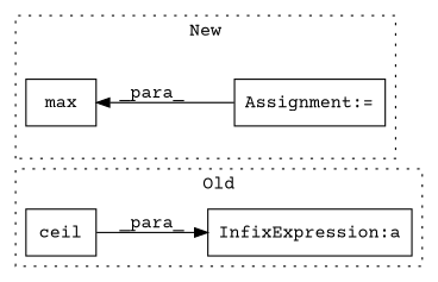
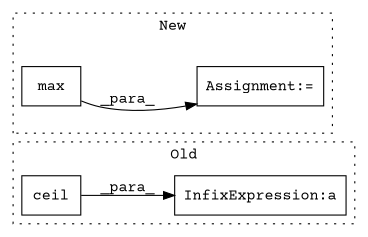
  digraph {
    fontname="Courier Prime"
    rankdir=LR
    node [a=32 fontname="Courier Prime" shape=box]
    edge [fontname="Courier Prime"]
    n1 [l="5,1" label=ceil s="6464,6495"]
    n2 [a=27 l=3 label="InfixExpression:a" s=6489]
    n3 [l="4,1" label=max s="6478,6501"]
    n4 [a=7 l=1 label="Assignment:=" s=6401]
    subgraph cluster_1 {
      label=Old
      style=dotted
      n1
      n2
    }
    subgraph cluster_2 {
      label=New
      style=dotted
      n3
      n4
    }
    n1 -> n2 [label=_para_]
-   n4 -> n3 [label=_para_]
+   n3 -> n4 [label=_para_]
  }
